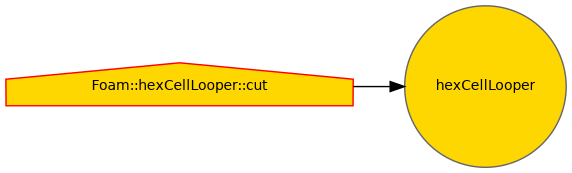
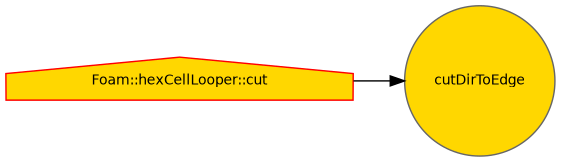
  digraph {
    rankdir=RL
    node [fillcolor=gold fontname=Helvetica fontsize=10 style=filled]
-   n1 [color=gray40 fontcolor=black height=0.2 label=hexCellLooper shape=circle width=0.4]
+   n1 [color=gray40 fontcolor=black height=0.2 label=cutDirToEdge shape=circle width=0.4]
    n2 [color=red height=0.2 label="Foam::hexCellLooper::cut" shape=house width=0.4]
    n1 -> n2 [color=black dir=back fontname=Helvetica fontsize=10 labelfontname=Helvetica labelfontsize=10 style=solid]
  }
